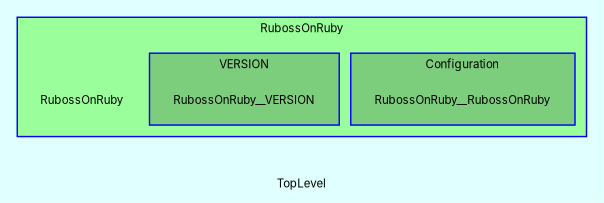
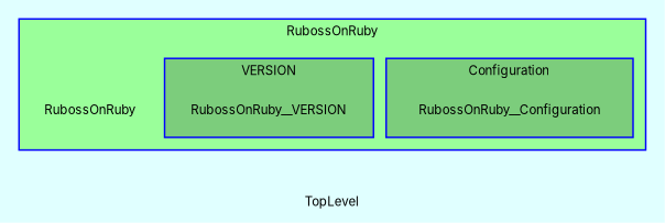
  digraph {
    bgcolor=lightcyan1
    compound=true
    fontname=Inter
    fontsize=8
    label=TopLevel
    node [color=black fontname=Inter fontsize=8 shape=plaintext]
-   RubossOnRuby__Configuration [height=0.01 width=0.75 label=RubossOnRuby__RubossOnRuby]
+   RubossOnRuby__Configuration [height=0.01 width=0.75]
    RubossOnRuby__VERSION [height=0.01 width=0.75]
    RubossOnRuby [height=0.01 width=0.01]
    subgraph cluster_1 {
      color=blue
      fillcolor=palegreen1
      label=RubossOnRuby
      style=filled
      RubossOnRuby
      subgraph cluster_2 {
        color=blue
        fillcolor=palegreen3
        label=Configuration
        style=filled
        RubossOnRuby__Configuration
      }
      subgraph cluster_3 {
        color=blue
        fillcolor=palegreen3
        label=VERSION
        style=filled
        RubossOnRuby__VERSION
      }
    }
  }
